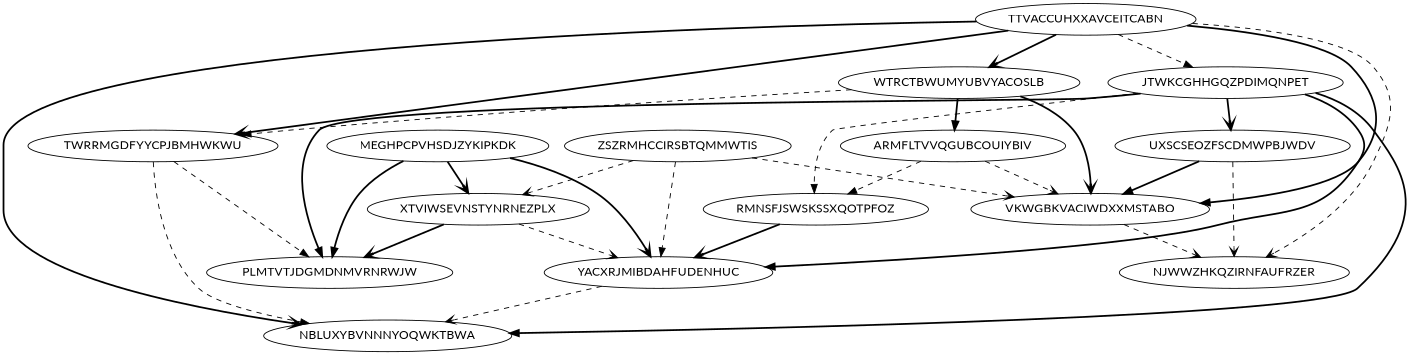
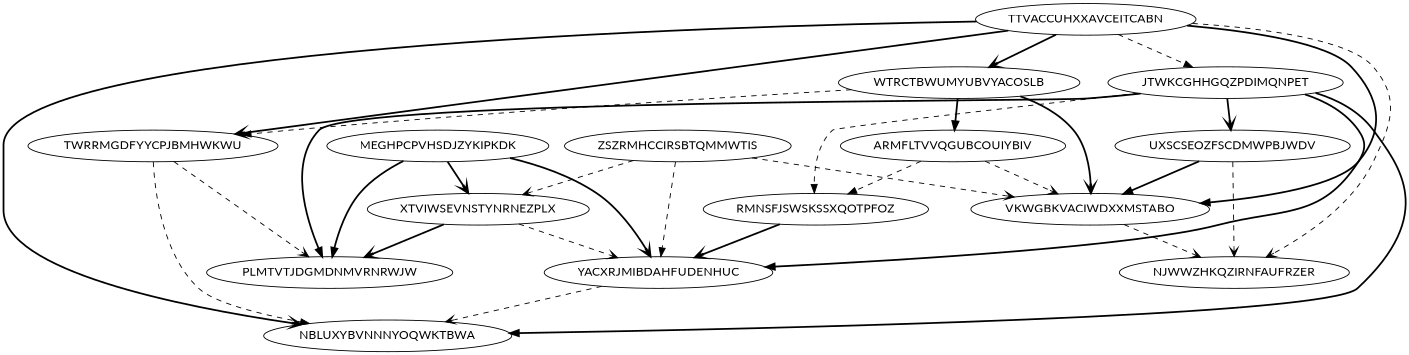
  digraph {
    fontname=Lato
    node [Weight=14 fontname=Lato]
    edge [Weight=20 arrowhead=vee fontname=Lato style=bold]
    TTVACCUHXXAVCEITCABN [Weight=16]
    WTRCTBWUMYUBVYACOSLB
    JTWKCGHHGQZPDIMQNPET
    TWRRMGDFYYCPJBMHWKWU [Weight=17]
    VKWGBKVACIWDXXMSTABO [Weight=19]
    NBLUXYBVNNNYOQWKTBWA [Weight=12]
    NJWWZHKQZIRNFAUFRZER [Weight=20]
    ARMFLTVVQGUBCOUIYBIV [Weight=11]
    UXSCSEOZFSCDMWPBJWDV [Weight=15]
    RMNSFJSWSKSSXQOTPFOZ [Weight=15]
    PLMTVTJDGMDNMVRNRWJW
    YACXRJMIBDAHFUDENHUC [Weight=17]
    ZSZRMHCCIRSBTQMMWTIS [Weight=13]
    XTVIWSEVNSTYNRNEZPLX [Weight=12]
    MEGHPCPVHSDJZYKIPKDK [Weight=19]
    TTVACCUHXXAVCEITCABN -> WTRCTBWUMYUBVYACOSLB
    TTVACCUHXXAVCEITCABN -> JTWKCGHHGQZPDIMQNPET [arrowhead=normal style=dashed]
    TTVACCUHXXAVCEITCABN -> TWRRMGDFYYCPJBMHWKWU [Weight=13]
    TTVACCUHXXAVCEITCABN -> VKWGBKVACIWDXXMSTABO [Weight=17 arrowhead=normal]
    TTVACCUHXXAVCEITCABN -> NBLUXYBVNNNYOQWKTBWA [Weight=10]
    TTVACCUHXXAVCEITCABN -> NJWWZHKQZIRNFAUFRZER [Weight=12 style=dashed]
    WTRCTBWUMYUBVYACOSLB -> TWRRMGDFYYCPJBMHWKWU [Weight=11 arrowhead=normal style=dashed]
    WTRCTBWUMYUBVYACOSLB -> VKWGBKVACIWDXXMSTABO
    WTRCTBWUMYUBVYACOSLB -> ARMFLTVVQGUBCOUIYBIV [Weight=15 arrowhead=normal]
    JTWKCGHHGQZPDIMQNPET -> NBLUXYBVNNNYOQWKTBWA [Weight=13 arrowhead=normal]
    JTWKCGHHGQZPDIMQNPET -> UXSCSEOZFSCDMWPBJWDV [Weight=19]
    JTWKCGHHGQZPDIMQNPET -> RMNSFJSWSKSSXQOTPFOZ [arrowhead=normal style=dashed]
    JTWKCGHHGQZPDIMQNPET -> PLMTVTJDGMDNMVRNRWJW [Weight=15 arrowhead=normal]
    JTWKCGHHGQZPDIMQNPET -> YACXRJMIBDAHFUDENHUC [arrowhead=normal]
    TWRRMGDFYYCPJBMHWKWU -> NBLUXYBVNNNYOQWKTBWA [Weight=12 arrowhead=normal style=dashed]
-   TWRRMGDFYYCPJBMHWKWU -> PLMTVTJDGMDNMVRNRWJW [Weight=17 arrowhead=normal style=dashed]
+   TWRRMGDFYYCPJBMHWKWU -> PLMTVTJDGMDNMVRNRWJW [Weight=17 style=dashed]
    VKWGBKVACIWDXXMSTABO -> NJWWZHKQZIRNFAUFRZER [Weight=19 style=dashed]
    ARMFLTVVQGUBCOUIYBIV -> VKWGBKVACIWDXXMSTABO [Weight=12 style=dashed]
    ARMFLTVVQGUBCOUIYBIV -> RMNSFJSWSKSSXQOTPFOZ [Weight=11 arrowhead=normal style=dashed]
    UXSCSEOZFSCDMWPBJWDV -> VKWGBKVACIWDXXMSTABO [Weight=19 arrowhead=normal]
    UXSCSEOZFSCDMWPBJWDV -> NJWWZHKQZIRNFAUFRZER [Weight=14 style=dashed]
    RMNSFJSWSKSSXQOTPFOZ -> YACXRJMIBDAHFUDENHUC [Weight=14]
    YACXRJMIBDAHFUDENHUC -> NBLUXYBVNNNYOQWKTBWA [Weight=12 style=dashed]
    ZSZRMHCCIRSBTQMMWTIS -> VKWGBKVACIWDXXMSTABO [Weight=12 style=dashed]
    ZSZRMHCCIRSBTQMMWTIS -> YACXRJMIBDAHFUDENHUC [arrowhead=normal style=dashed]
    ZSZRMHCCIRSBTQMMWTIS -> XTVIWSEVNSTYNRNEZPLX [Weight=11 style=dashed]
    XTVIWSEVNSTYNRNEZPLX -> PLMTVTJDGMDNMVRNRWJW [Weight=19]
    XTVIWSEVNSTYNRNEZPLX -> YACXRJMIBDAHFUDENHUC [Weight=11 style=dashed]
    MEGHPCPVHSDJZYKIPKDK -> PLMTVTJDGMDNMVRNRWJW [Weight=19 arrowhead=normal]
    MEGHPCPVHSDJZYKIPKDK -> YACXRJMIBDAHFUDENHUC [Weight=12]
    MEGHPCPVHSDJZYKIPKDK -> XTVIWSEVNSTYNRNEZPLX [Weight=10]
  }
